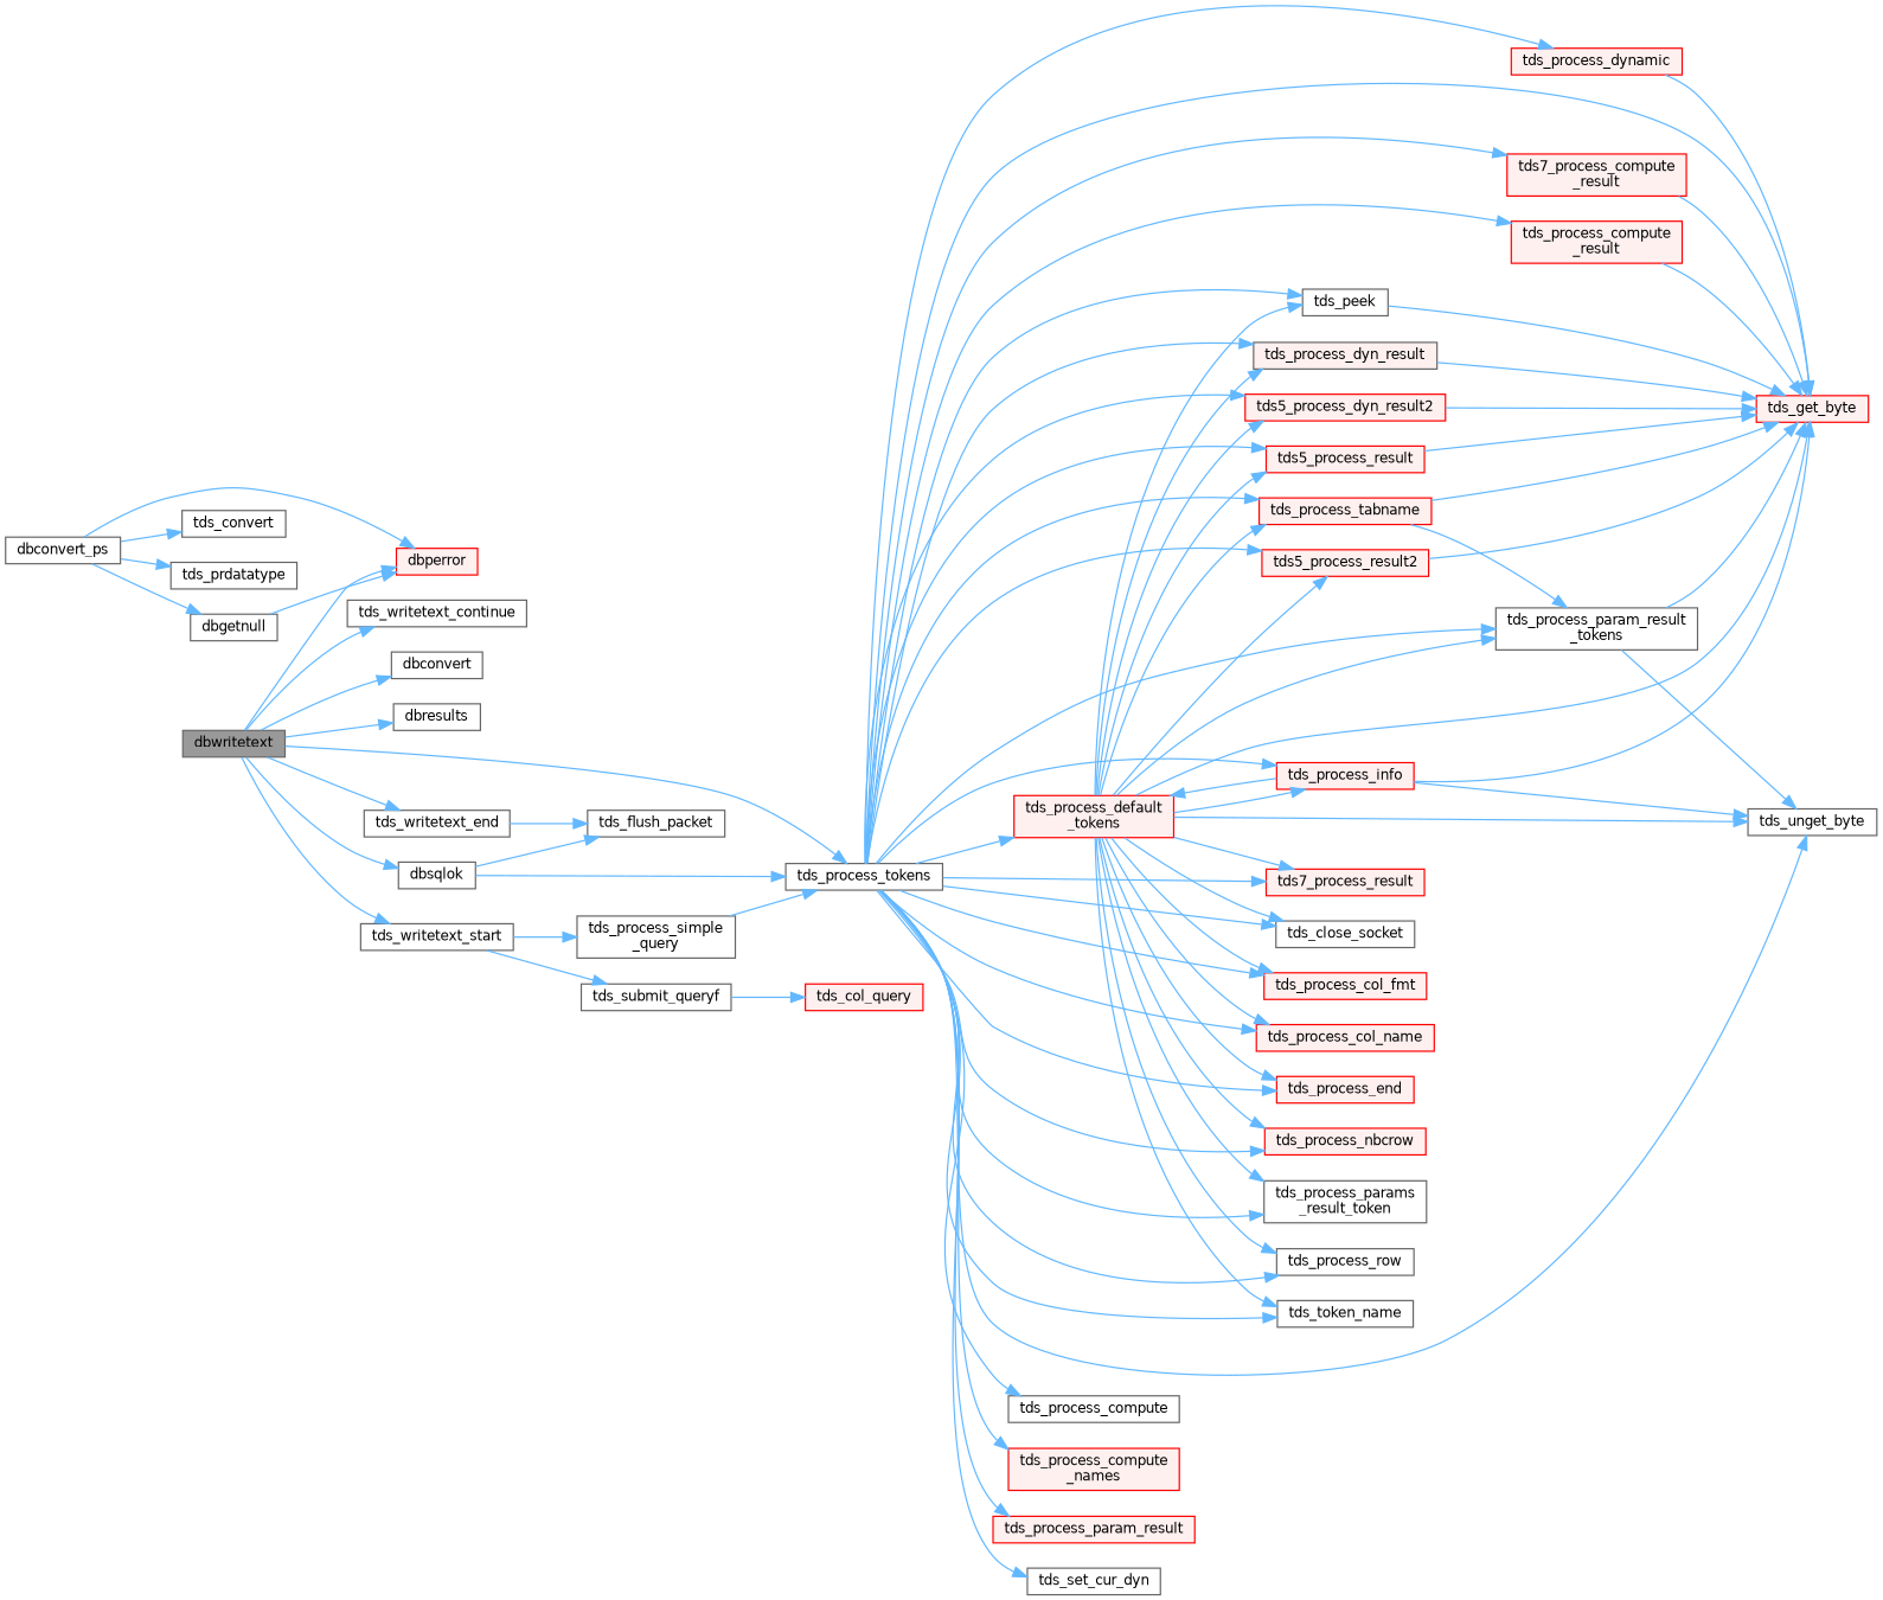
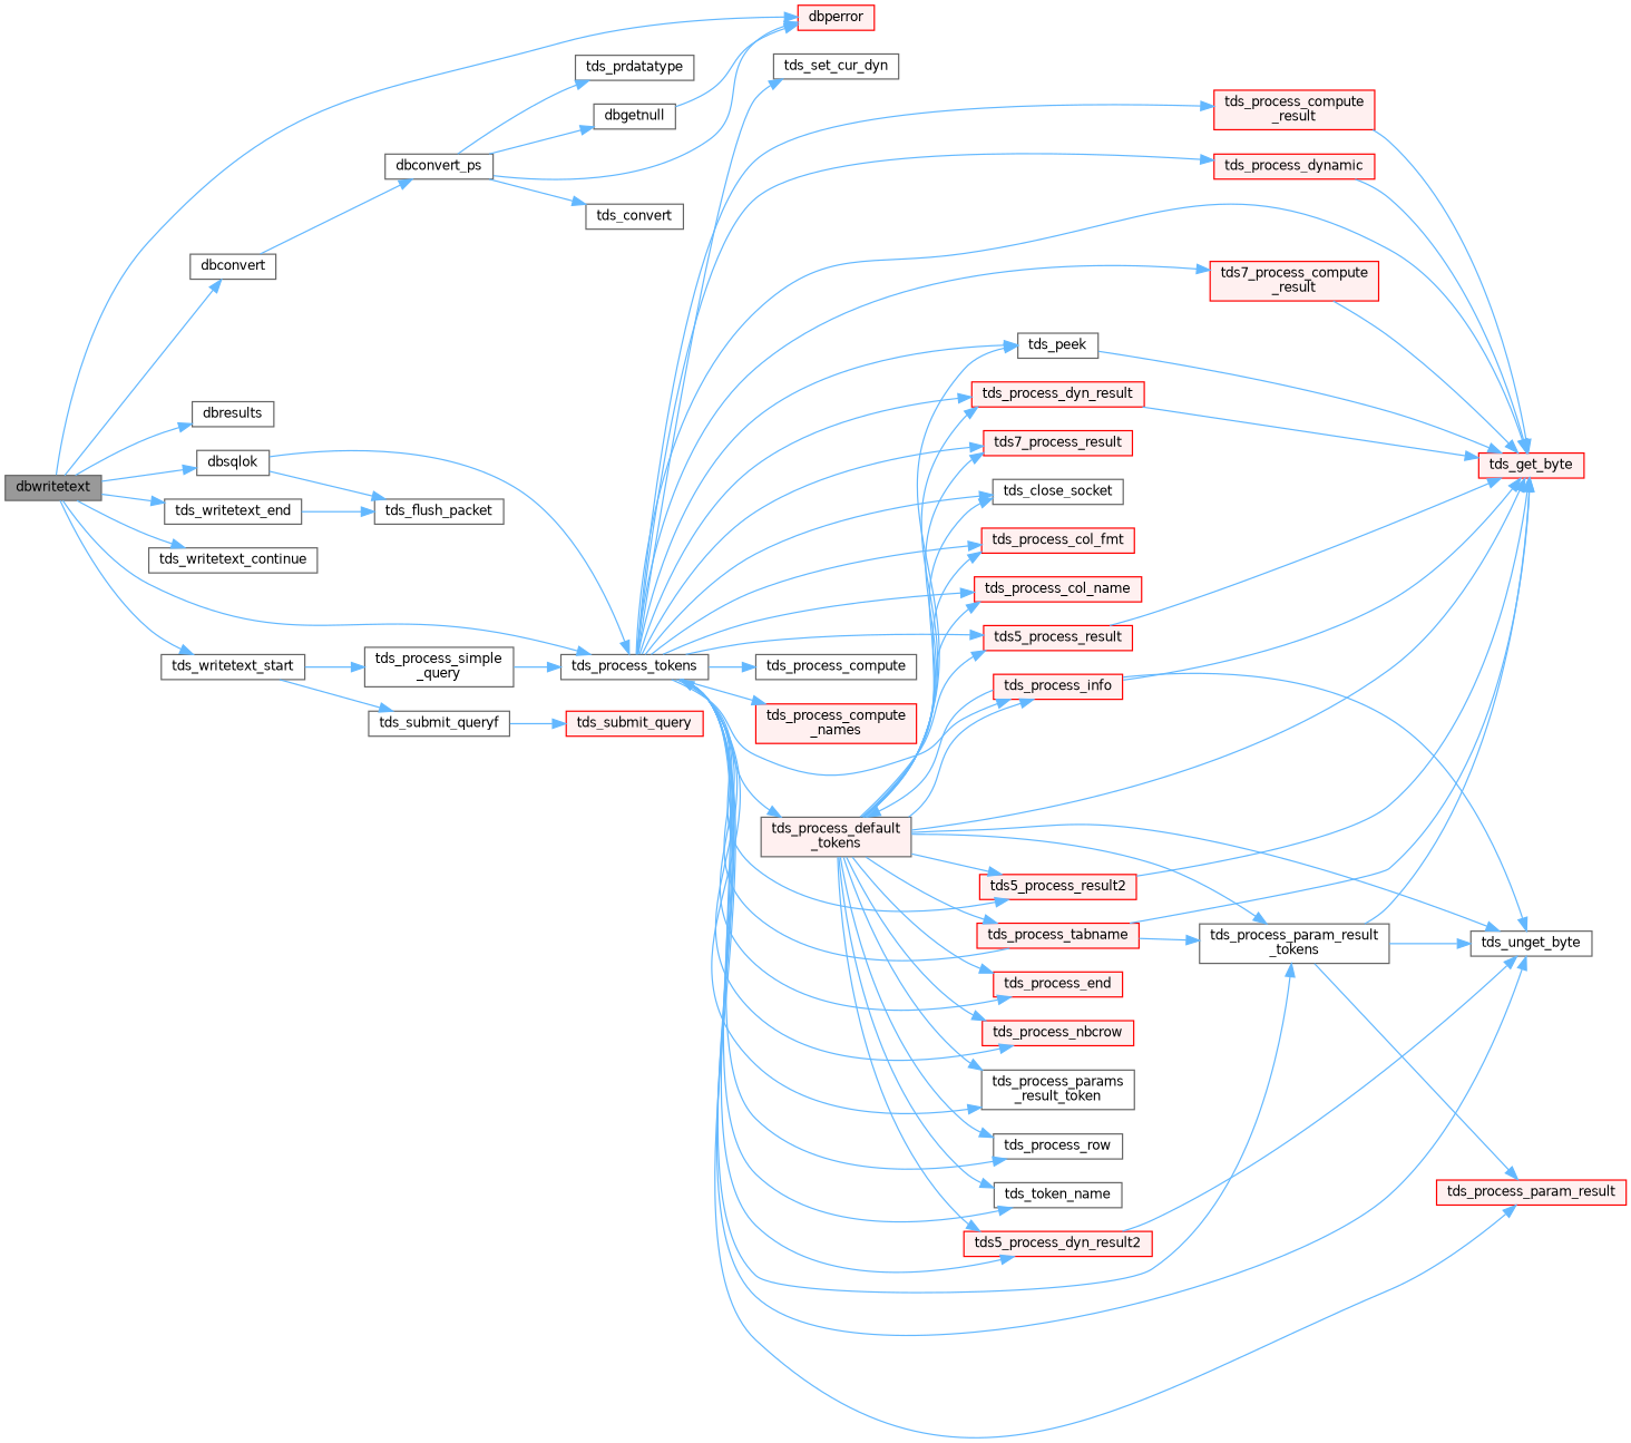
  digraph {
    rankdir=LR
    node [color=grey40 fillcolor=white fontname=Helvetica fontsize=10 shape=box style=filled]
    edge [color=steelblue1 fontname=Helvetica fontsize=10 labelfontname=Helvetica labelfontsize=10 style=solid]
    n1 [color=gray40 fillcolor=grey60 fontcolor=black height=0.2 label=dbwritetext width=0.4]
    n2 [height=0.2 label=dbconvert width=0.4]
    n3 [color=red fillcolor="#FFF0F0" height=0.2 label=dbperror width=0.4]
    n4 [height=0.2 label=dbresults width=0.4]
    n5 [height=0.2 label=dbsqlok width=0.4]
    n6 [height=0.2 label=tds_process_tokens width=0.4]
    n7 [height=0.2 label=tds_writetext_continue width=0.4]
    n8 [height=0.2 label=tds_writetext_end width=0.4]
    n9 [height=0.2 label=tds_writetext_start width=0.4]
    n10 [height=0.2 label=dbconvert_ps width=0.4]
    n11 [height=0.2 label=tds_flush_packet width=0.4]
    n12 [color=red fillcolor="#FFF0F0" height=0.2 label=tds5_process_dyn_result2 width=0.4]
    n13 [color=red fillcolor="#FFF0F0" height=0.2 label=tds_get_byte width=0.4]
    n14 [color=red fillcolor="#FFF0F0" height=0.2 label=tds5_process_result width=0.4]
    n15 [color=red fillcolor="#FFF0F0" height=0.2 label=tds5_process_result2 width=0.4]
    n16 [color=red fillcolor="#FFF0F0" height=0.2 label="tds7_process_compute\l_result" width=0.4]
    n17 [color=red fillcolor="#FFF0F0" height=0.2 label=tds7_process_result width=0.4]
    n18 [height=0.2 label=tds_close_socket width=0.4]
    n19 [height=0.2 label=tds_peek width=0.4]
    n20 [color=red fillcolor="#FFF0F0" height=0.2 label=tds_process_col_fmt width=0.4]
    n21 [color=red fillcolor="#FFF0F0" height=0.2 label=tds_process_col_name width=0.4]
    n22 [height=0.2 label=tds_process_compute width=0.4]
    n23 [color=red fillcolor="#FFF0F0" height=0.2 label="tds_process_compute\l_names" width=0.4]
    n24 [color=red fillcolor="#FFF0F0" height=0.2 label="tds_process_compute\l_result" width=0.4]
-   n25 [color=red fillcolor="#FFF0F0" height=0.2 label="tds_process_default\l_tokens" width=0.4]
-   n26 [fillcolor="#FFF0F0" height=0.2 label=tds_process_dyn_result width=0.4]
+   n25 [fillcolor="#FFF0F0" height=0.2 label="tds_process_default\l_tokens" width=0.4]
+   n26 [color=red fillcolor="#FFF0F0" height=0.2 label=tds_process_dyn_result width=0.4]
    n27 [color=red fillcolor="#FFF0F0" height=0.2 label=tds_process_end width=0.4]
    n28 [color=red fillcolor="#FFF0F0" height=0.2 label=tds_process_info width=0.4]
    n29 [height=0.2 label=tds_unget_byte width=0.4]
    n30 [color=red fillcolor="#FFF0F0" height=0.2 label=tds_process_nbcrow width=0.4]
    n31 [height=0.2 label="tds_process_param_result\l_tokens" width=0.4]
    n32 [color=red fillcolor="#FFF0F0" height=0.2 label=tds_process_param_result width=0.4]
    n33 [height=0.2 label="tds_process_params\l_result_token" width=0.4]
    n34 [height=0.2 label=tds_process_row width=0.4]
    n35 [color=red fillcolor="#FFF0F0" height=0.2 label=tds_process_tabname width=0.4]
    n36 [height=0.2 label=tds_token_name width=0.4]
    n37 [color=red fillcolor="#FFF0F0" height=0.2 label=tds_process_dynamic width=0.4]
    n38 [height=0.2 label=tds_set_cur_dyn width=0.4]
    n39 [height=0.2 label="tds_process_simple\l_query" width=0.4]
    n40 [height=0.2 label=tds_submit_queryf width=0.4]
    n41 [height=0.2 label=dbgetnull width=0.4]
    n42 [height=0.2 label=tds_convert width=0.4]
    n43 [height=0.2 label=tds_prdatatype width=0.4]
-   n44 [color=red fillcolor="#FFF0F0" height=0.2 label=tds_col_query width=0.4]
+   n44 [color=red fillcolor="#FFF0F0" height=0.2 label=tds_submit_query width=0.4]
    n1 -> n2
    n1 -> n3
    n1 -> n4
    n1 -> n5
    n1 -> n6
    n1 -> n7
    n1 -> n8
    n1 -> n9
+   n2 -> n10
    n5 -> n6
    n5 -> n11
    n6 -> n12
    n6 -> n13
    n6 -> n14
    n6 -> n15
    n6 -> n16
    n6 -> n17
    n6 -> n18
    n6 -> n19
    n6 -> n20
    n6 -> n21
    n6 -> n22
    n6 -> n23
    n6 -> n24
    n6 -> n25
    n6 -> n26
    n6 -> n27
    n6 -> n28
    n6 -> n29
    n6 -> n30
    n6 -> n31
    n6 -> n32
    n6 -> n33
    n6 -> n34
-   n6 -> n35
+   n35 -> n6
    n6 -> n36
    n6 -> n37
    n6 -> n38
    n8 -> n11
    n9 -> n39
    n9 -> n40
    n10 -> n3
    n10 -> n41
    n10 -> n42
    n10 -> n43
-   n12 -> n13
+   n12 -> n29
    n14 -> n13
    n15 -> n13
    n16 -> n13
    n19 -> n13
    n24 -> n13
    n25 -> n12
    n25 -> n13
    n25 -> n14
    n25 -> n15
    n25 -> n17
    n25 -> n18
    n25 -> n19
    n25 -> n20
    n25 -> n21
    n25 -> n26
    n25 -> n27
    n25 -> n28
    n25 -> n29
    n25 -> n30
    n25 -> n31
    n25 -> n33
    n25 -> n34
    n25 -> n35
    n25 -> n36
    n26 -> n13
    n28 -> n13
    n28 -> n25
    n28 -> n29
    n31 -> n13
    n31 -> n29
+   n31 -> n32
    n35 -> n13
    n35 -> n31
    n37 -> n13
    n39 -> n6
    n40 -> n44
    n41 -> n3
  }
